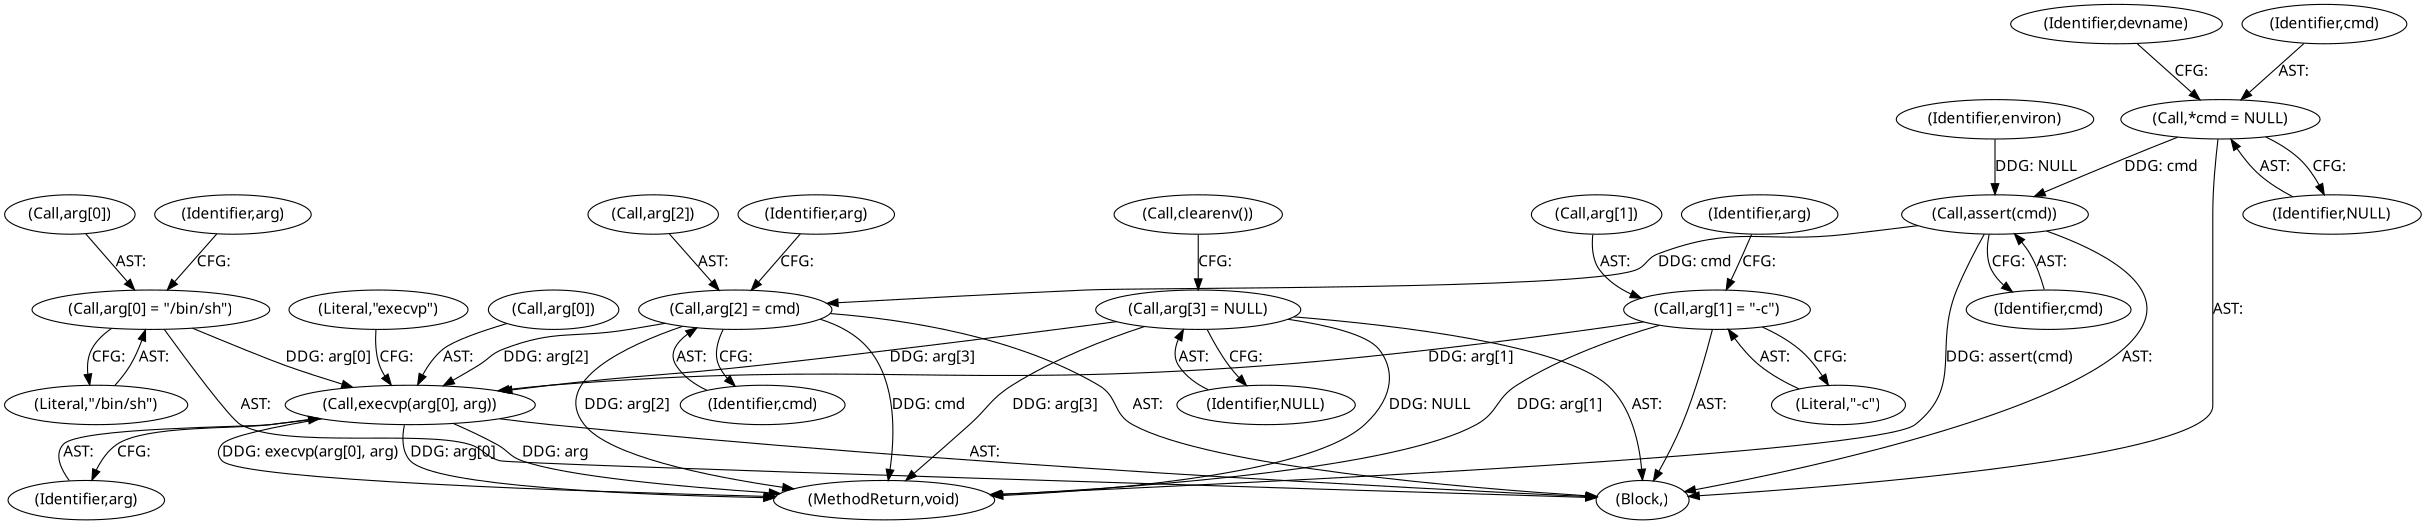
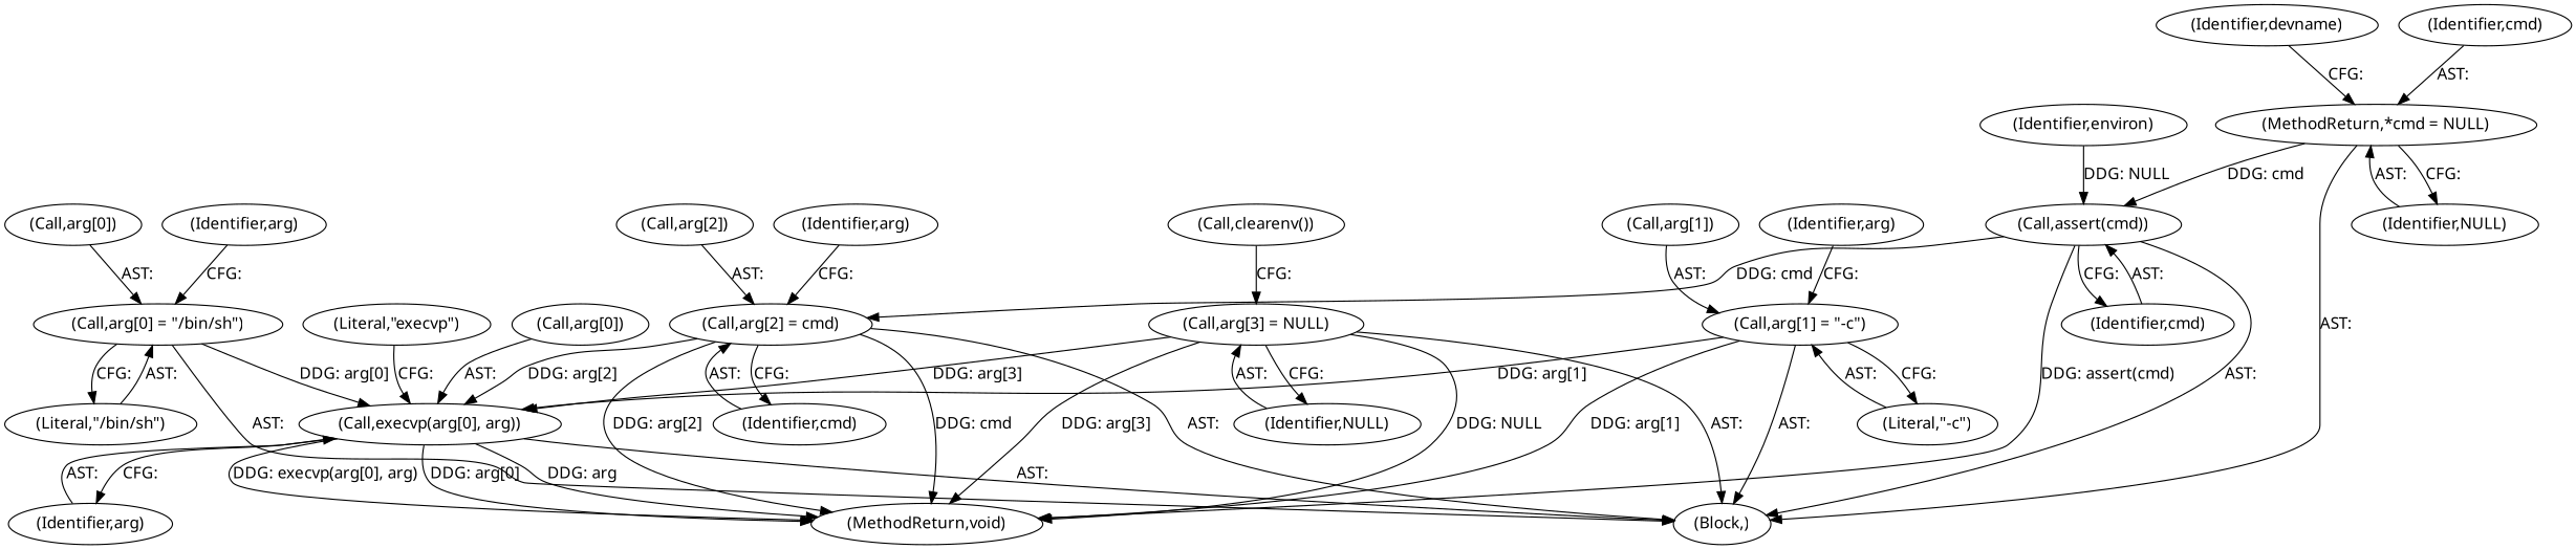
  digraph {
    fontname="Noto Sans"
    node [fontname="Noto Sans"]
    edge [fontname="Noto Sans"]
    n1 [label="(Call,execvp(arg[0], arg))"]
    n2 [label="(Identifier,arg)"]
    n3 [label="(Block,)"]
    n4 [label="(MethodReturn,void)"]
    n5 [label="(Call,arg[0] = \"/bin/sh\")"]
    n6 [label="(Literal,\"/bin/sh\")"]
    n7 [label="(Call,arg[2] = cmd)"]
    n8 [label="(Identifier,cmd)"]
    n9 [label="(Call,assert(cmd))"]
    n10 [label="(Identifier,cmd)"]
-   n11 [label="(Call,*cmd = NULL)"]
+   n11 [label="(MethodReturn,*cmd = NULL)"]
    n12 [label="(Identifier,NULL)"]
    n13 [label="(Call,arg[3] = NULL)"]
    n14 [label="(Identifier,NULL)"]
    n15 [label="(Call,arg[1] = \"-c\")"]
    n16 [label="(Literal,\"-c\")"]
    n17 [label="(Call,arg[2])"]
    n18 [label="(Identifier,devname)"]
    n19 [label="(Identifier,environ)"]
    n20 [label="(Call,arg[0])"]
    n21 [label="(Call,clearenv())"]
    n22 [label="(Identifier,cmd)"]
    n23 [label="(Identifier,arg)"]
    n24 [label="(Literal,\"execvp\")"]
    n25 [label="(Identifier,arg)"]
    n26 [label="(Identifier,arg)"]
    n27 [label="(Call,arg[1])"]
    n28 [label="(Call,arg[0])"]
    n1 -> n2 [label="CFG: "]
    n1 -> n3 [label="AST: "]
    n1 -> n4 [label="DDG: arg[0]"]
    n1 -> n4 [label="DDG: arg"]
    n1 -> n4 [label="DDG: execvp(arg[0], arg)"]
    n2 -> n1 [label="AST: "]
    n5 -> n1 [label="DDG: arg[0]"]
    n5 -> n3 [label="AST: "]
    n5 -> n6 [label="CFG: "]
    n6 -> n5 [label="AST: "]
    n7 -> n1 [label="DDG: arg[2]"]
    n7 -> n3 [label="AST: "]
    n7 -> n4 [label="DDG: arg[2]"]
    n7 -> n4 [label="DDG: cmd"]
    n7 -> n8 [label="CFG: "]
    n8 -> n7 [label="AST: "]
    n9 -> n3 [label="AST: "]
    n9 -> n4 [label="DDG: assert(cmd)"]
    n9 -> n7 [label="DDG: cmd"]
    n9 -> n10 [label="CFG: "]
    n10 -> n9 [label="AST: "]
    n11 -> n3 [label="AST: "]
    n11 -> n9 [label="DDG: cmd"]
    n11 -> n12 [label="CFG: "]
    n12 -> n11 [label="AST: "]
    n13 -> n1 [label="DDG: arg[3]"]
    n13 -> n3 [label="AST: "]
    n13 -> n4 [label="DDG: arg[3]"]
    n13 -> n4 [label="DDG: NULL"]
    n13 -> n14 [label="CFG: "]
    n14 -> n13 [label="AST: "]
    n15 -> n1 [label="DDG: arg[1]"]
    n15 -> n3 [label="AST: "]
    n15 -> n4 [label="DDG: arg[1]"]
    n15 -> n16 [label="CFG: "]
    n16 -> n15 [label="AST: "]
    n17 -> n7 [label="AST: "]
    n18 -> n11 [label="CFG: "]
    n19 -> n9 [label="DDG: NULL"]
    n20 -> n1 [label="AST: "]
    n21 -> n13 [label="CFG: "]
    n22 -> n11 [label="AST: "]
    n23 -> n7 [label="CFG: "]
    n24 -> n1 [label="CFG: "]
    n25 -> n15 [label="CFG: "]
    n26 -> n5 [label="CFG: "]
    n27 -> n15 [label="AST: "]
    n28 -> n5 [label="AST: "]
  }
